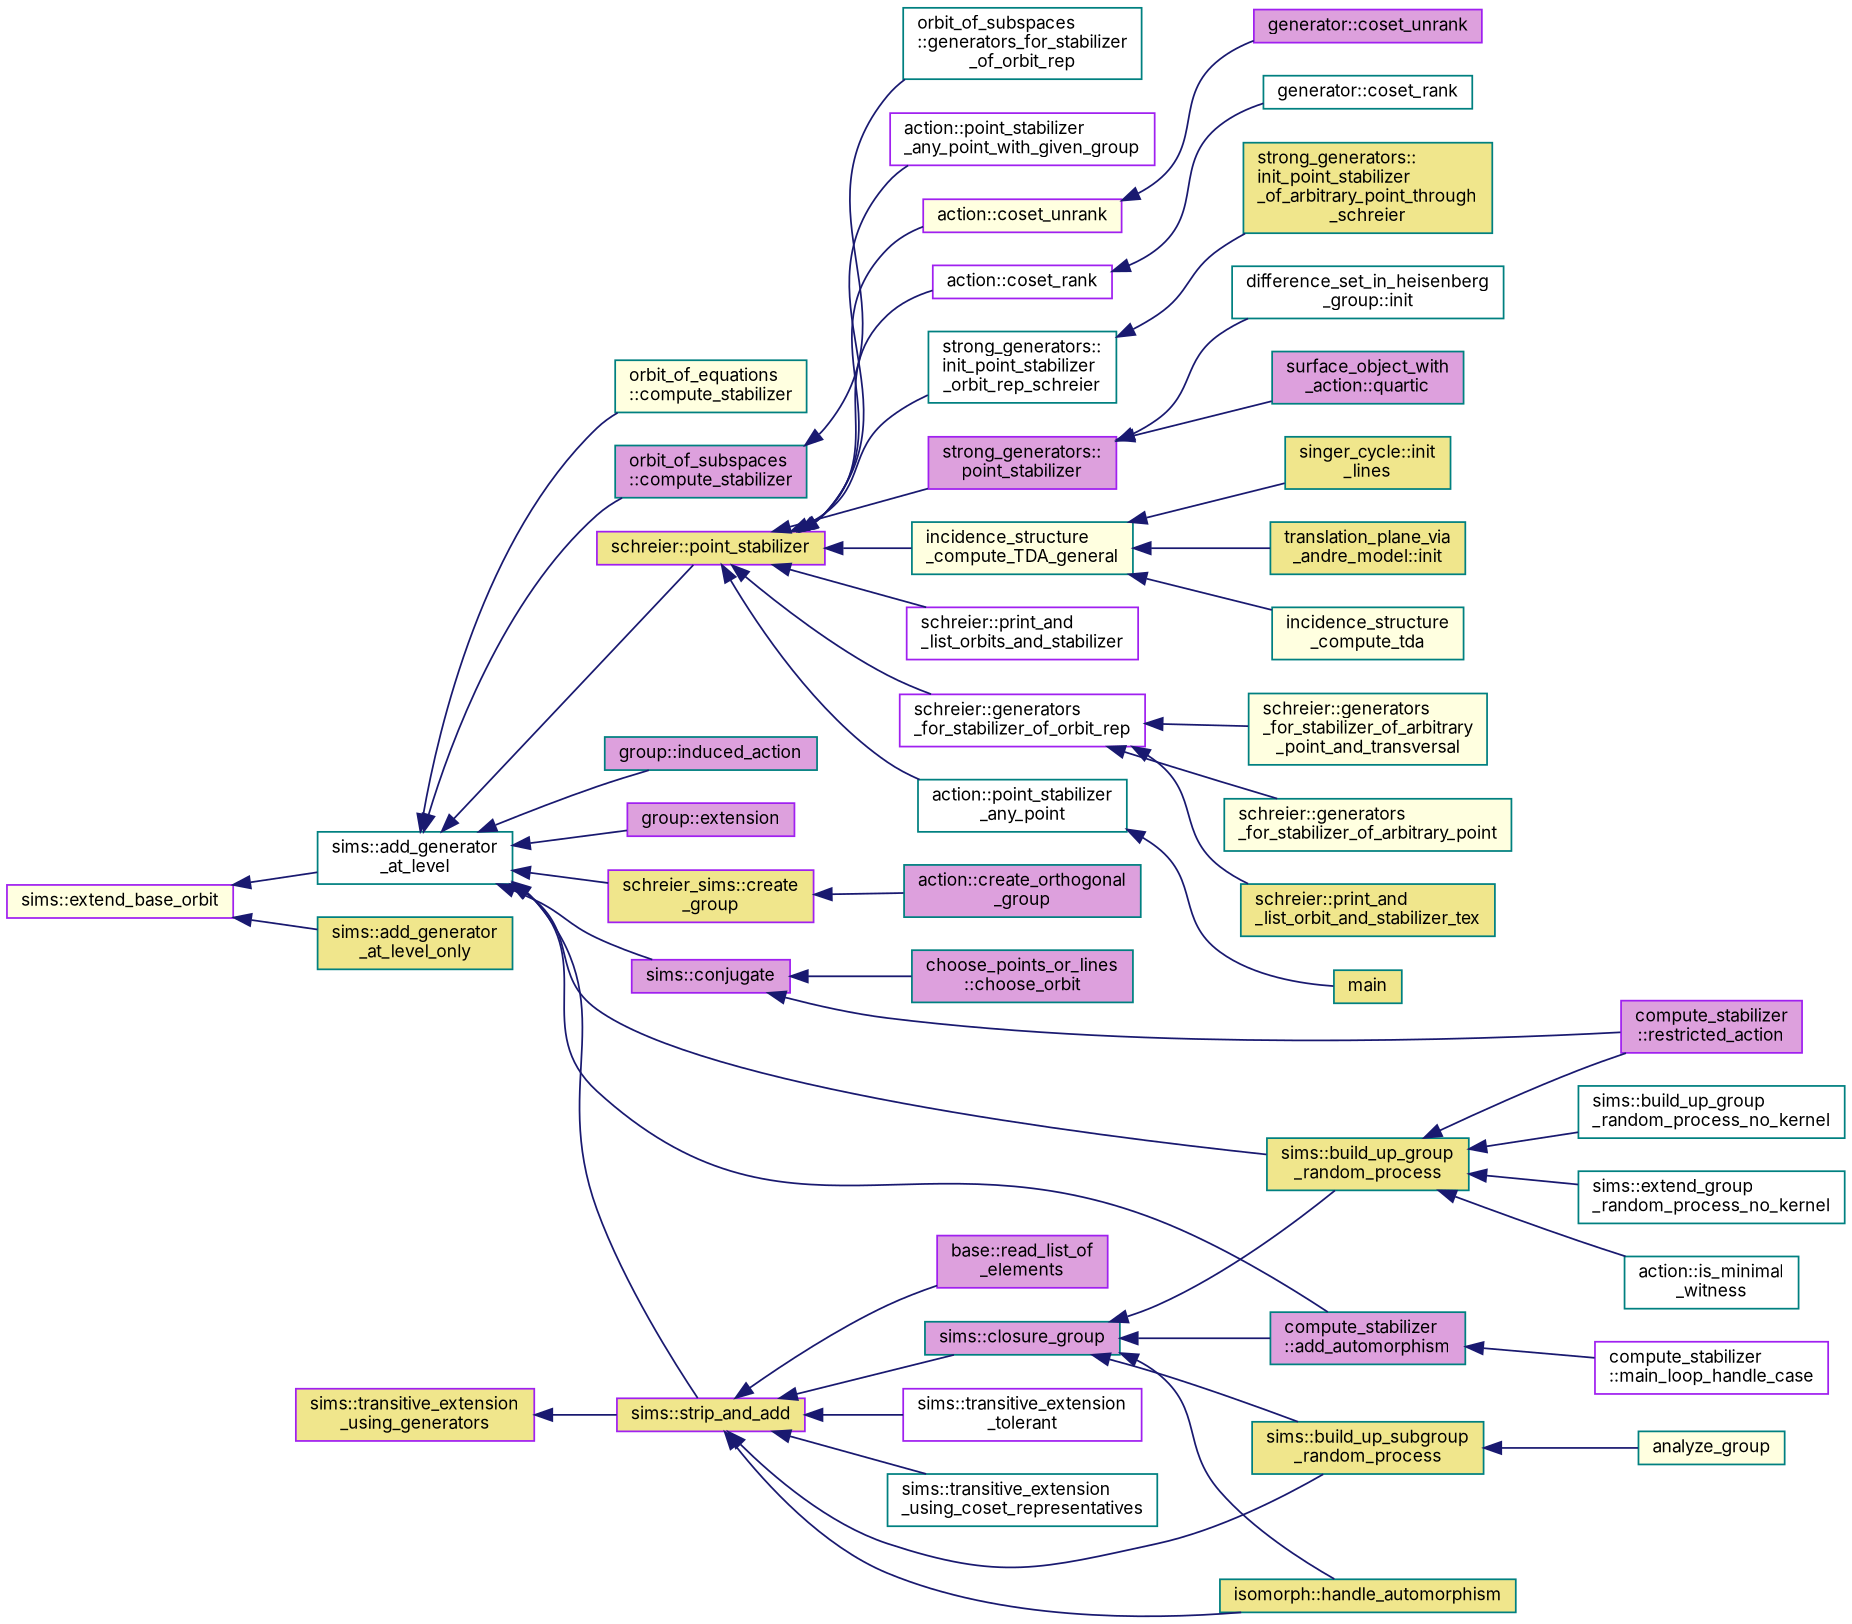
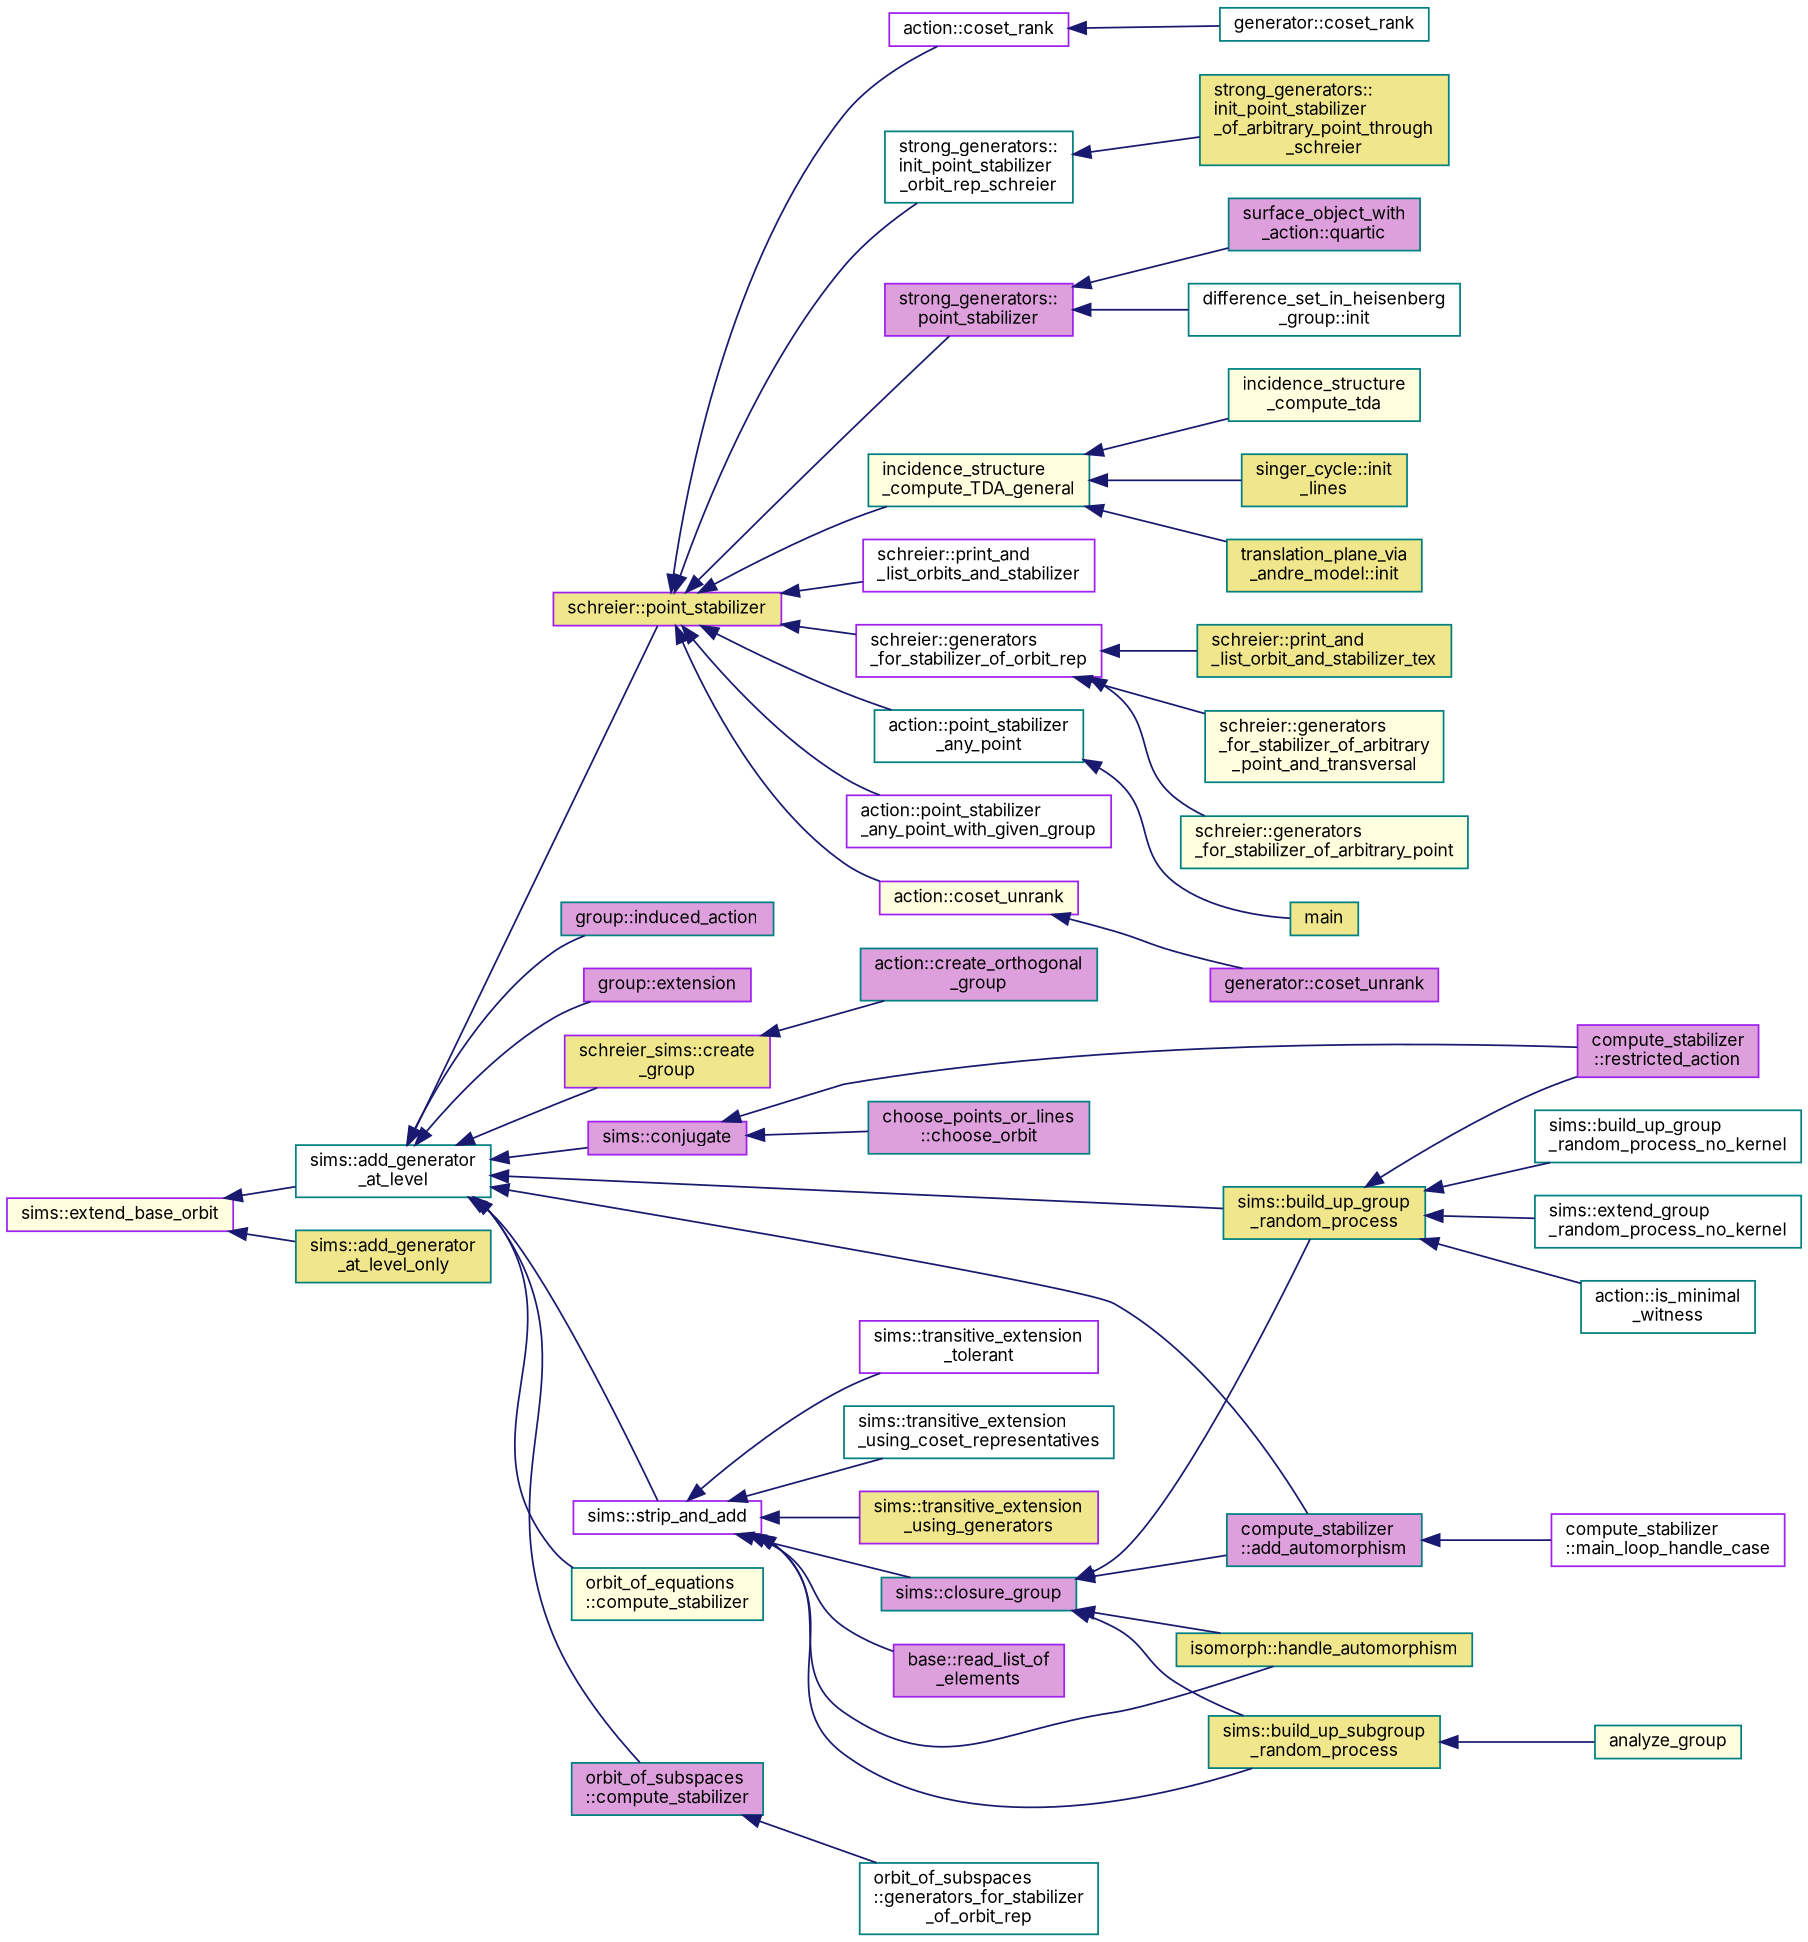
  digraph {
    fontname=Inter
    rankdir=LR
    node [color=teal fillcolor=white fontname=Inter fontsize=10 shape=record style=filled]
    edge [color=midnightblue dir=back fontname=Inter fontsize=10 labelfontname=Helvetica labelfontsize=10 style=solid]
    n1 [color=purple fillcolor=lightyellow fontcolor=black height=0.2 label="sims::extend_base_orbit" width=0.4]
    n2 [height=0.2 label="sims::add_generator\l_at_level" width=0.4]
    n3 [fillcolor=khaki height=0.2 label="sims::add_generator\l_at_level_only" width=0.4]
    n4 [color=purple fillcolor=khaki height=0.2 label="schreier::point_stabilizer" width=0.4]
    n5 [fillcolor=plum height=0.2 label="group::induced_action" width=0.4]
    n6 [color=purple fillcolor=plum height=0.2 label="group::extension" width=0.4]
    n7 [color=purple fillcolor=khaki height=0.2 label="schreier_sims::create\l_group" width=0.4]
-   n8 [color=purple fillcolor=khaki height=0.2 label="sims::strip_and_add" width=0.4]
+   n8 [color=purple height=0.2 label="sims::strip_and_add" width=0.4]
    n9 [fillcolor=khaki height=0.2 label="sims::build_up_group\l_random_process" width=0.4]
    n10 [fillcolor=plum height=0.2 label="compute_stabilizer\l::add_automorphism" width=0.4]
    n11 [color=purple fillcolor=plum height=0.2 label="sims::conjugate" width=0.4]
    n12 [fillcolor=lightyellow height=0.2 label="orbit_of_equations\l::compute_stabilizer" width=0.4]
    n13 [fillcolor=plum height=0.2 label="orbit_of_subspaces\l::compute_stabilizer" width=0.4]
    n14 [fillcolor=lightyellow height=0.2 label="incidence_structure\l_compute_TDA_general" width=0.4]
    n15 [color=purple height=0.2 label="schreier::print_and\l_list_orbits_and_stabilizer" width=0.4]
    n16 [color=purple height=0.2 label="schreier::generators\l_for_stabilizer_of_orbit_rep" width=0.4]
    n17 [height=0.2 label="action::point_stabilizer\l_any_point" width=0.4]
    n18 [color=purple height=0.2 label="action::point_stabilizer\l_any_point_with_given_group" width=0.4]
    n19 [color=purple fillcolor=lightyellow height=0.2 label="action::coset_unrank" width=0.4]
    n20 [color=purple height=0.2 label="action::coset_rank" width=0.4]
    n21 [height=0.2 label="strong_generators::\linit_point_stabilizer\l_orbit_rep_schreier" width=0.4]
    n22 [color=purple fillcolor=plum height=0.2 label="strong_generators::\lpoint_stabilizer" width=0.4]
    n23 [fillcolor=plum height=0.2 label="action::create_orthogonal\l_group" width=0.4]
    n24 [fillcolor=khaki height=0.2 label="sims::build_up_subgroup\l_random_process" width=0.4]
    n25 [color=purple height=0.2 label="sims::transitive_extension\l_tolerant" width=0.4]
    n26 [height=0.2 label="sims::transitive_extension\l_using_coset_representatives" width=0.4]
    n27 [color=purple fillcolor=khaki height=0.2 label="sims::transitive_extension\l_using_generators" width=0.4]
    n28 [fillcolor=plum height=0.2 label="sims::closure_group" width=0.4]
    n29 [fillcolor=khaki height=0.2 label="isomorph::handle_automorphism" width=0.4]
    n30 [color=purple fillcolor=plum height=0.2 label="base::read_list_of\l_elements" width=0.4]
    n31 [height=0.2 label="action::is_minimal\l_witness" width=0.4]
    n32 [height=0.2 label="sims::build_up_group\l_random_process_no_kernel" width=0.4]
    n33 [height=0.2 label="sims::extend_group\l_random_process_no_kernel" width=0.4]
    n34 [color=purple fillcolor=plum height=0.2 label="compute_stabilizer\l::restricted_action" width=0.4]
    n35 [fillcolor=lightyellow height=0.2 label=analyze_group width=0.4]
    n36 [color=purple height=0.2 label="compute_stabilizer\l::main_loop_handle_case" width=0.4]
    n37 [fillcolor=plum height=0.2 label="choose_points_or_lines\l::choose_orbit" width=0.4]
    n38 [height=0.2 label="orbit_of_subspaces\l::generators_for_stabilizer\l_of_orbit_rep" width=0.4]
    n39 [fillcolor=lightyellow height=0.2 label="incidence_structure\l_compute_tda" width=0.4]
    n40 [fillcolor=khaki height=0.2 label="singer_cycle::init\l_lines" width=0.4]
    n41 [fillcolor=khaki height=0.2 label="translation_plane_via\l_andre_model::init" width=0.4]
    n42 [fillcolor=khaki height=0.2 label="schreier::print_and\l_list_orbit_and_stabilizer_tex" width=0.4]
    n43 [fillcolor=lightyellow height=0.2 label="schreier::generators\l_for_stabilizer_of_arbitrary\l_point_and_transversal" width=0.4]
    n44 [fillcolor=lightyellow height=0.2 label="schreier::generators\l_for_stabilizer_of_arbitrary_point" width=0.4]
    n45 [fillcolor=khaki height=0.2 label=main width=0.4]
    n46 [color=purple fillcolor=plum height=0.2 label="generator::coset_unrank" width=0.4]
    n47 [height=0.2 label="generator::coset_rank" width=0.4]
    n48 [fillcolor=khaki height=0.2 label="strong_generators::\linit_point_stabilizer\l_of_arbitrary_point_through\l_schreier" width=0.4]
    n49 [height=0.2 label="difference_set_in_heisenberg\l_group::init" width=0.4]
    n50 [fillcolor=plum height=0.2 label="surface_object_with\l_action::quartic" width=0.4]
    n1 -> n2
    n1 -> n3
    n2 -> n4
    n2 -> n5
    n2 -> n6
    n2 -> n7
    n2 -> n8
    n2 -> n9
    n2 -> n10
    n2 -> n11
    n2 -> n12
    n2 -> n13
    n4 -> n14
    n4 -> n15
    n4 -> n16
    n4 -> n17
    n4 -> n18
    n4 -> n19
    n4 -> n20
    n4 -> n21
    n4 -> n22
    n7 -> n23
    n8 -> n24
    n8 -> n25
    n8 -> n26
-   n27 -> n8
+   n8 -> n27
    n8 -> n28
    n8 -> n29
    n8 -> n30
    n9 -> n31
    n9 -> n32
    n9 -> n33
    n9 -> n34
    n10 -> n36
    n11 -> n34
    n11 -> n37
    n13 -> n38
    n14 -> n39
    n14 -> n40
    n14 -> n41
    n16 -> n42
    n16 -> n43
    n16 -> n44
    n17 -> n45
    n19 -> n46
    n20 -> n47
    n21 -> n48
    n22 -> n49
    n22 -> n50
    n24 -> n35
    n28 -> n9
    n28 -> n10
    n28 -> n24
    n28 -> n29
  }
